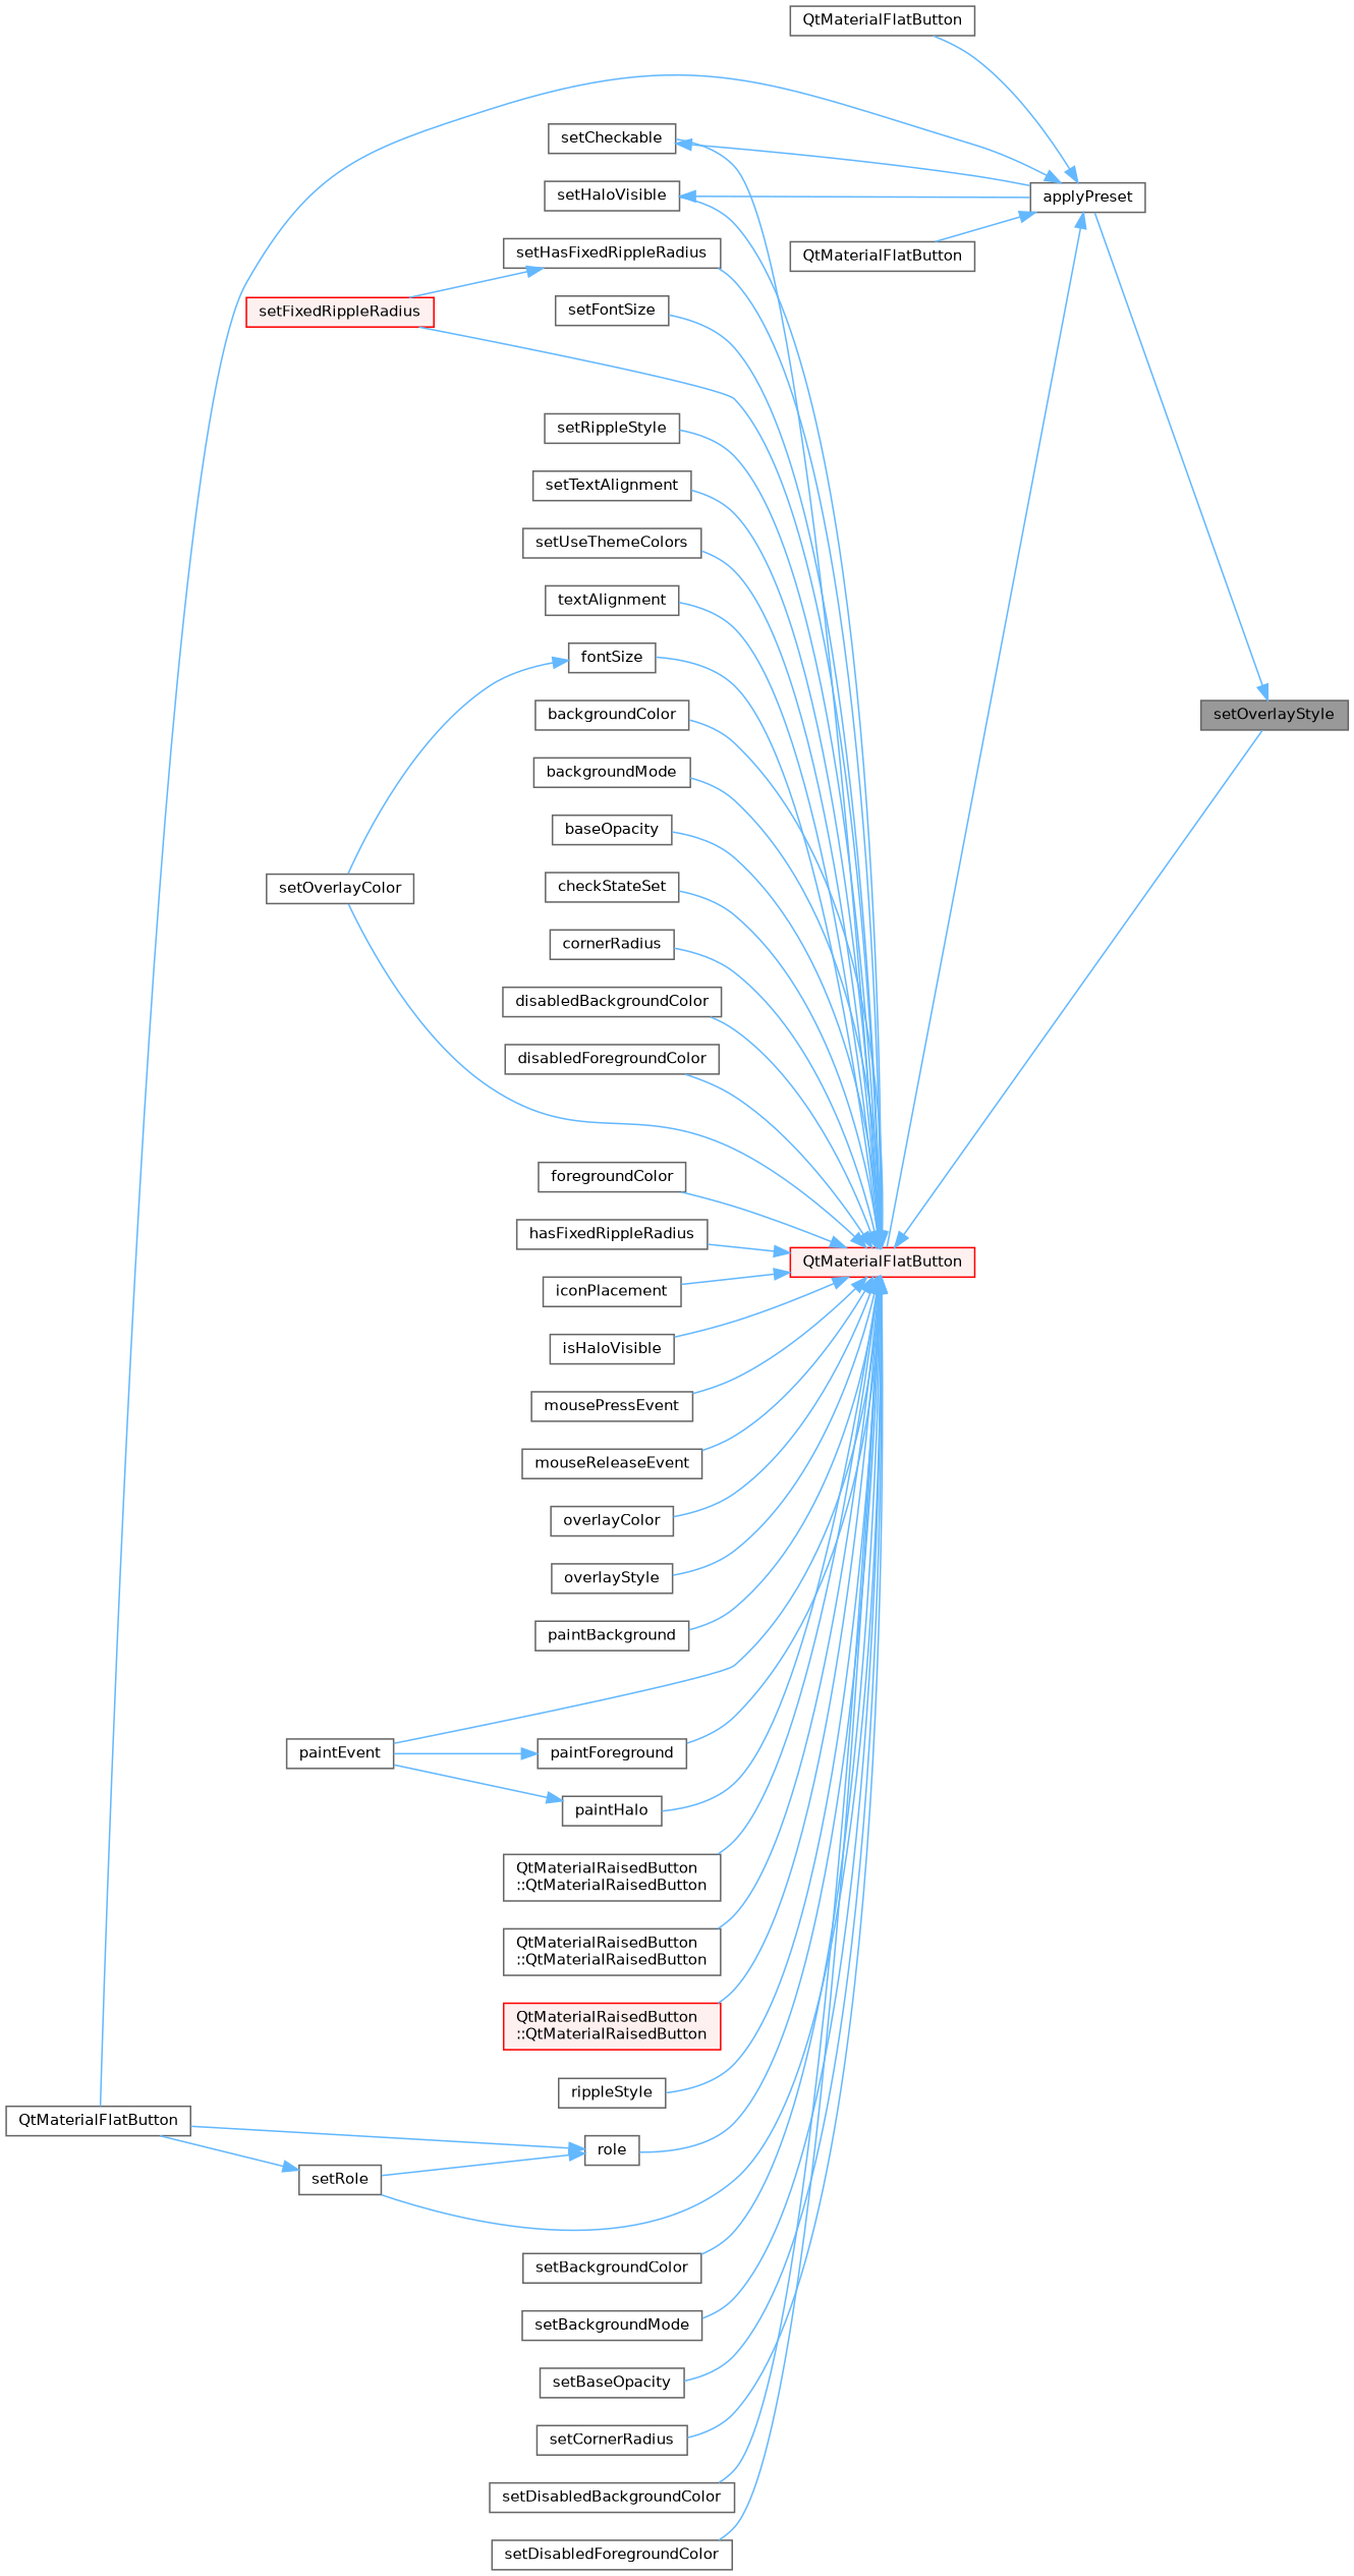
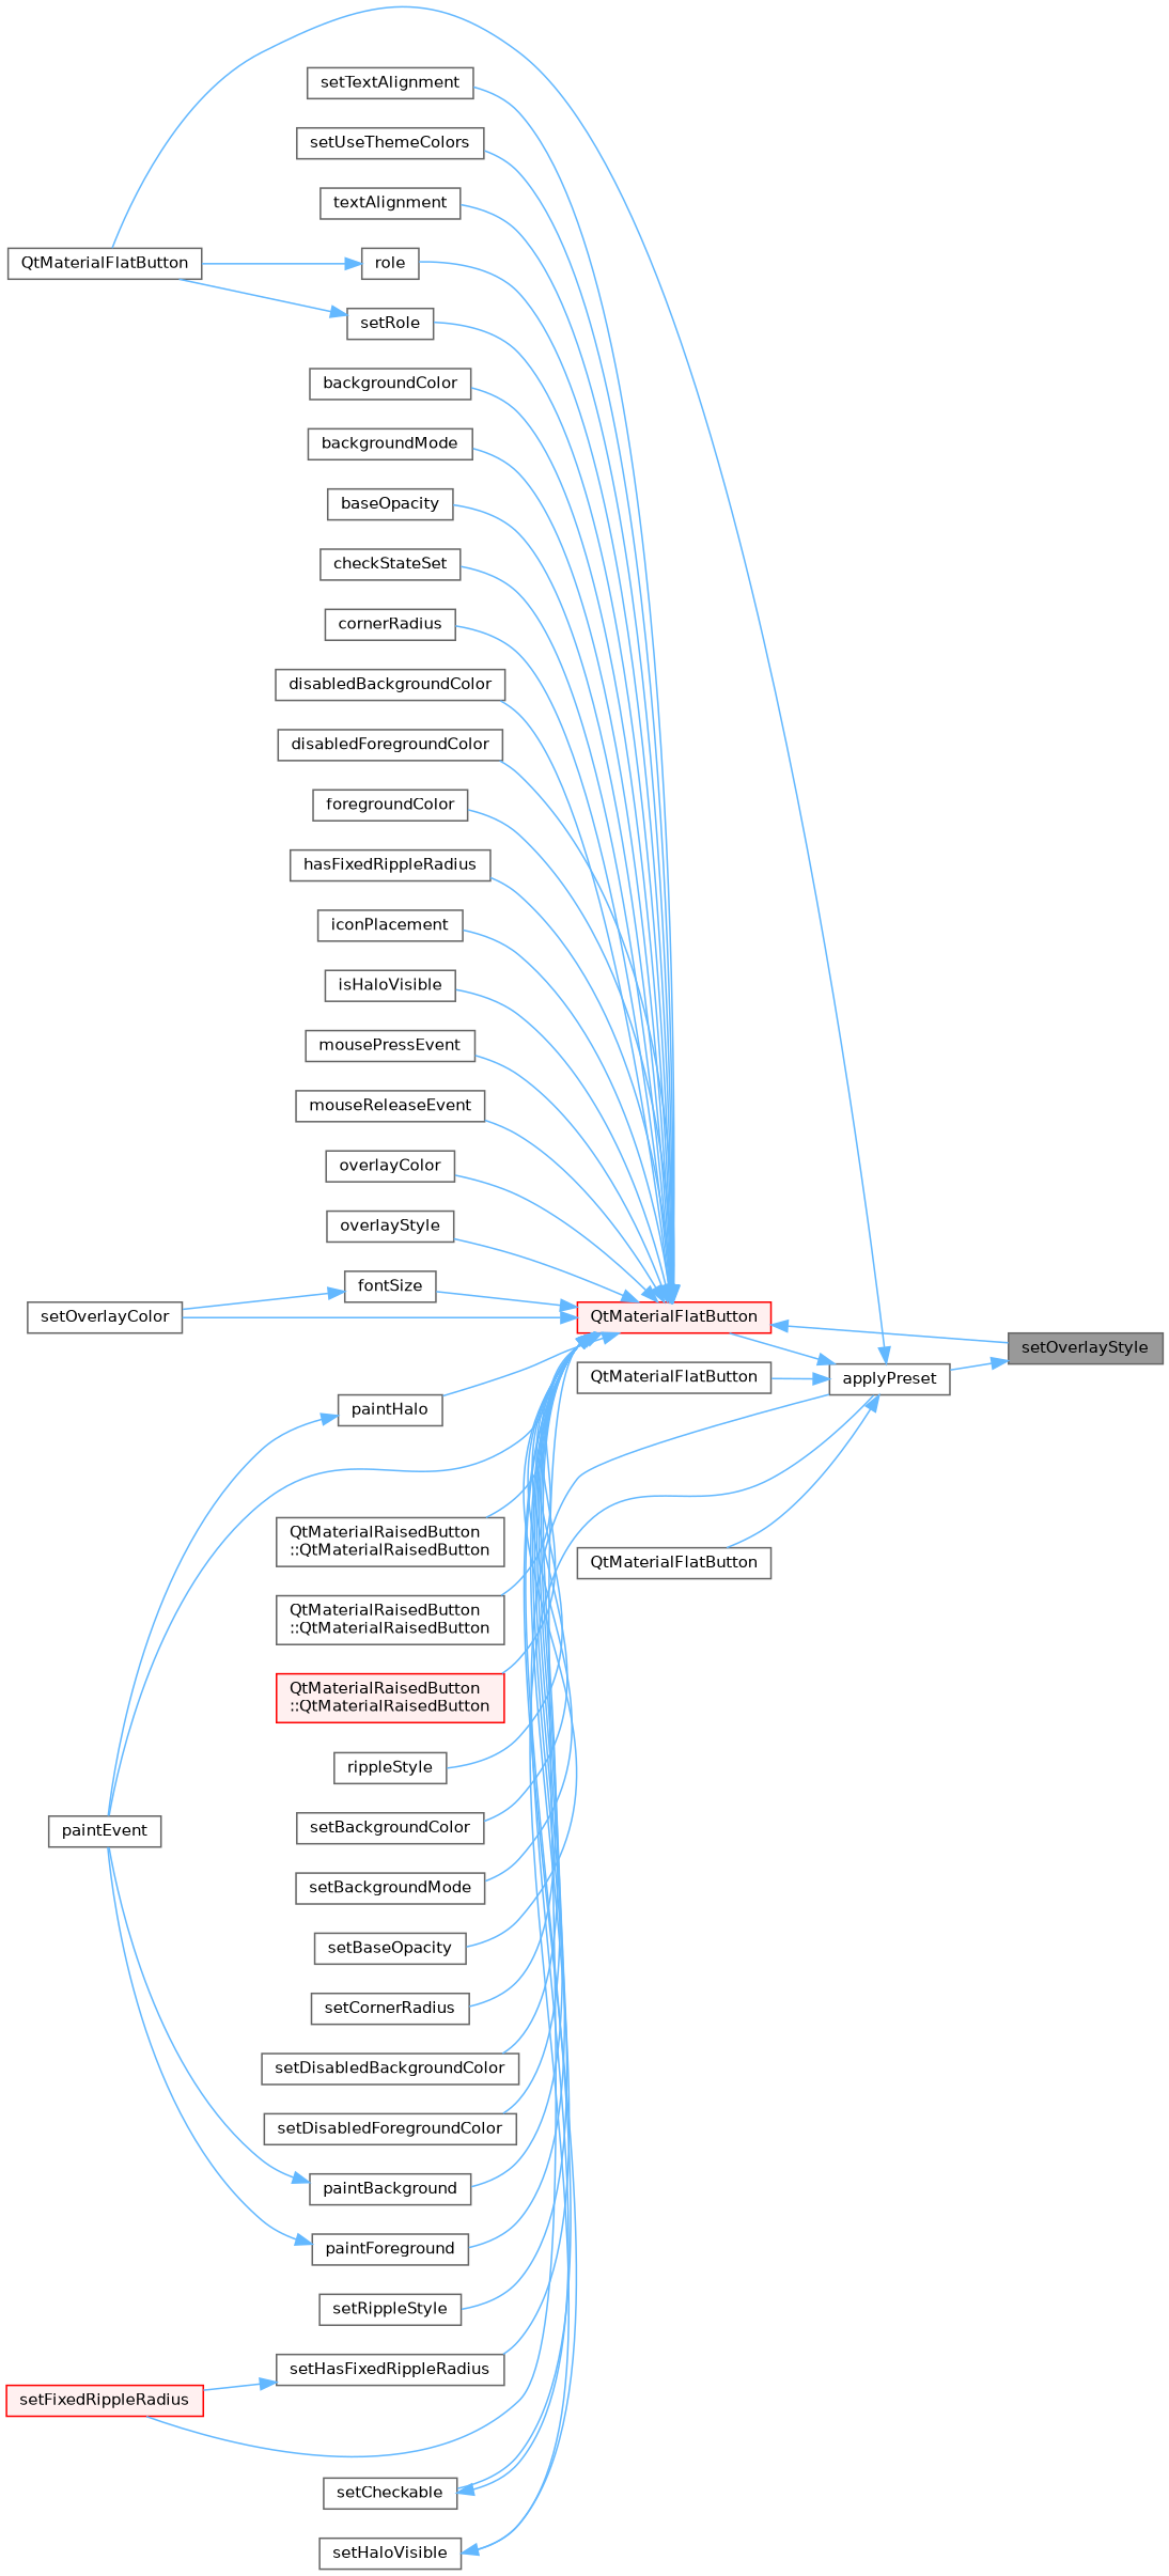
  digraph {
    rankdir=RL
    node [color=grey40 fillcolor=white fontname=Helvetica fontsize=10 shape=box style=filled]
    edge [color=steelblue1 dir=back fontname=Helvetica fontsize=10 labelfontname=Helvetica labelfontsize=10 style=solid]
    n1 [color=gray40 fillcolor=grey60 fontcolor=black height=0.2 label=setOverlayStyle width=0.4]
    n2 [height=0.2 label=applyPreset width=0.4]
    n3 [height=0.2 label=QtMaterialFlatButton width=0.4]
    n4 [height=0.2 label=QtMaterialFlatButton width=0.4]
    n5 [height=0.2 label=QtMaterialFlatButton width=0.4]
    n6 [color=red fillcolor="#FFF0F0" height=0.2 label=QtMaterialFlatButton width=0.4]
    n7 [height=0.2 label=setOverlayColor width=0.4]
    n8 [height=0.2 label=backgroundColor width=0.4]
    n9 [height=0.2 label=backgroundMode width=0.4]
    n10 [height=0.2 label=baseOpacity width=0.4]
    n11 [height=0.2 label=checkStateSet width=0.4]
    n12 [height=0.2 label=cornerRadius width=0.4]
    n13 [height=0.2 label=disabledBackgroundColor width=0.4]
    n14 [height=0.2 label=disabledForegroundColor width=0.4]
    n15 [height=0.2 label=fontSize width=0.4]
    n16 [height=0.2 label=foregroundColor width=0.4]
    n17 [height=0.2 label=hasFixedRippleRadius width=0.4]
    n18 [height=0.2 label=iconPlacement width=0.4]
    n19 [height=0.2 label=isHaloVisible width=0.4]
    n20 [height=0.2 label=mousePressEvent width=0.4]
    n21 [height=0.2 label=mouseReleaseEvent width=0.4]
    n22 [height=0.2 label=overlayColor width=0.4]
    n23 [height=0.2 label=overlayStyle width=0.4]
    n24 [height=0.2 label=paintBackground width=0.4]
    n25 [height=0.2 label=paintEvent width=0.4]
    n26 [height=0.2 label=paintForeground width=0.4]
    n27 [height=0.2 label=paintHalo width=0.4]
    n28 [height=0.2 label="QtMaterialRaisedButton\l::QtMaterialRaisedButton" width=0.4]
    n29 [height=0.2 label="QtMaterialRaisedButton\l::QtMaterialRaisedButton" width=0.4]
    n30 [color=red fillcolor="#FFF0F0" height=0.2 label="QtMaterialRaisedButton\l::QtMaterialRaisedButton" width=0.4]
    n31 [height=0.2 label=rippleStyle width=0.4]
    n32 [height=0.2 label=role width=0.4]
    n33 [height=0.2 label=setRole width=0.4]
    n34 [height=0.2 label=setBackgroundColor width=0.4]
    n35 [height=0.2 label=setBackgroundMode width=0.4]
    n36 [height=0.2 label=setBaseOpacity width=0.4]
    n37 [height=0.2 label=setCheckable width=0.4]
    n38 [height=0.2 label=setCornerRadius width=0.4]
    n39 [height=0.2 label=setDisabledBackgroundColor width=0.4]
    n40 [height=0.2 label=setDisabledForegroundColor width=0.4]
    n41 [color=red fillcolor="#FFF0F0" height=0.2 label=setFixedRippleRadius width=0.4]
-   n42 [height=0.2 label=setFontSize width=0.4]
    n43 [height=0.2 label=setHaloVisible width=0.4]
    n44 [height=0.2 label=setHasFixedRippleRadius width=0.4]
    n45 [height=0.2 label=setRippleStyle width=0.4]
    n46 [height=0.2 label=setTextAlignment width=0.4]
    n47 [height=0.2 label=setUseThemeColors width=0.4]
    n48 [height=0.2 label=textAlignment width=0.4]
    n1 -> n2
    n2 -> n3
    n2 -> n4
    n2 -> n5
    n2 -> n6
    n6 -> n1
    n6 -> n7
    n6 -> n8
    n6 -> n9
    n6 -> n10
    n6 -> n11
    n6 -> n12
    n6 -> n13
    n6 -> n14
    n6 -> n15
    n6 -> n16
    n6 -> n17
    n6 -> n18
    n6 -> n19
    n6 -> n20
    n6 -> n21
    n6 -> n22
    n6 -> n23
    n6 -> n24
    n6 -> n25
    n6 -> n26
    n6 -> n27
    n6 -> n28
    n6 -> n29
    n6 -> n30
    n6 -> n31
    n6 -> n32
    n6 -> n33
    n6 -> n34
    n6 -> n35
    n6 -> n36
    n6 -> n37
    n6 -> n38
    n6 -> n39
    n6 -> n40
    n6 -> n41
-   n6 -> n42
    n6 -> n43
    n6 -> n44
    n6 -> n45
    n6 -> n46
    n6 -> n47
    n6 -> n48
    n15 -> n7
+   n24 -> n25
    n26 -> n25
    n27 -> n25
    n32 -> n3
-   n32 -> n33
    n33 -> n3
    n37 -> n2
    n43 -> n2
    n44 -> n41
  }
